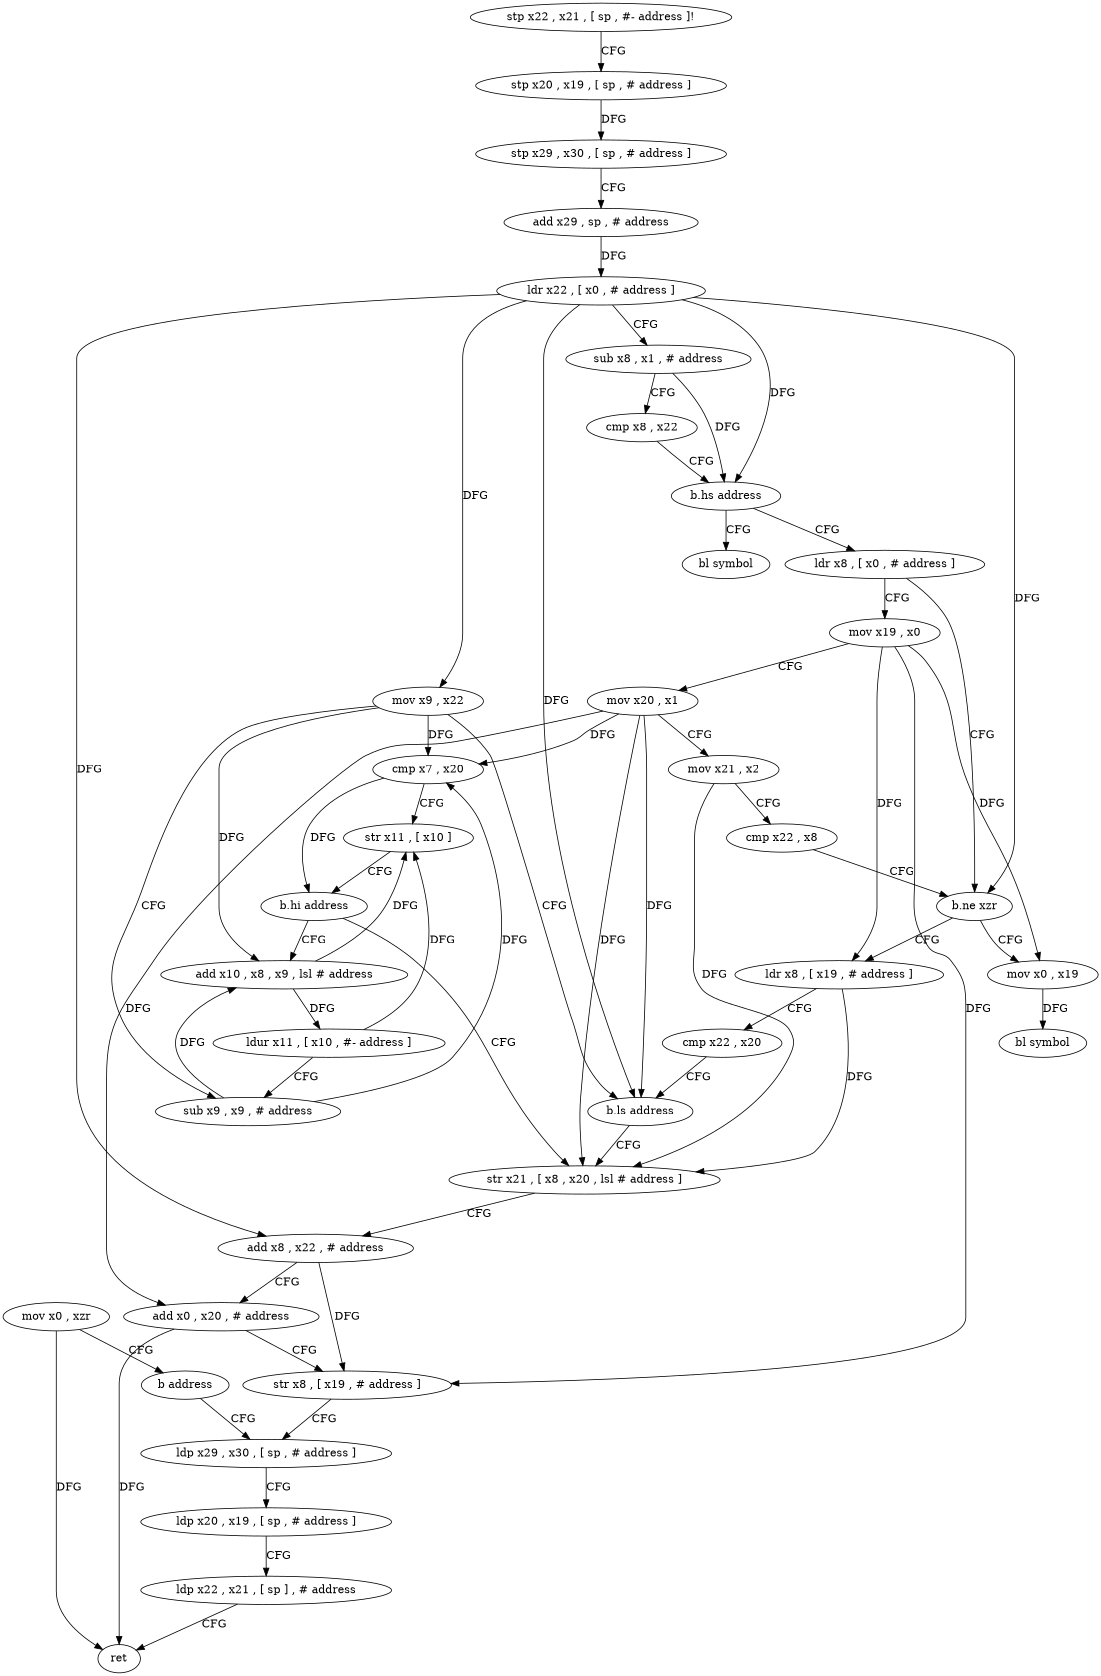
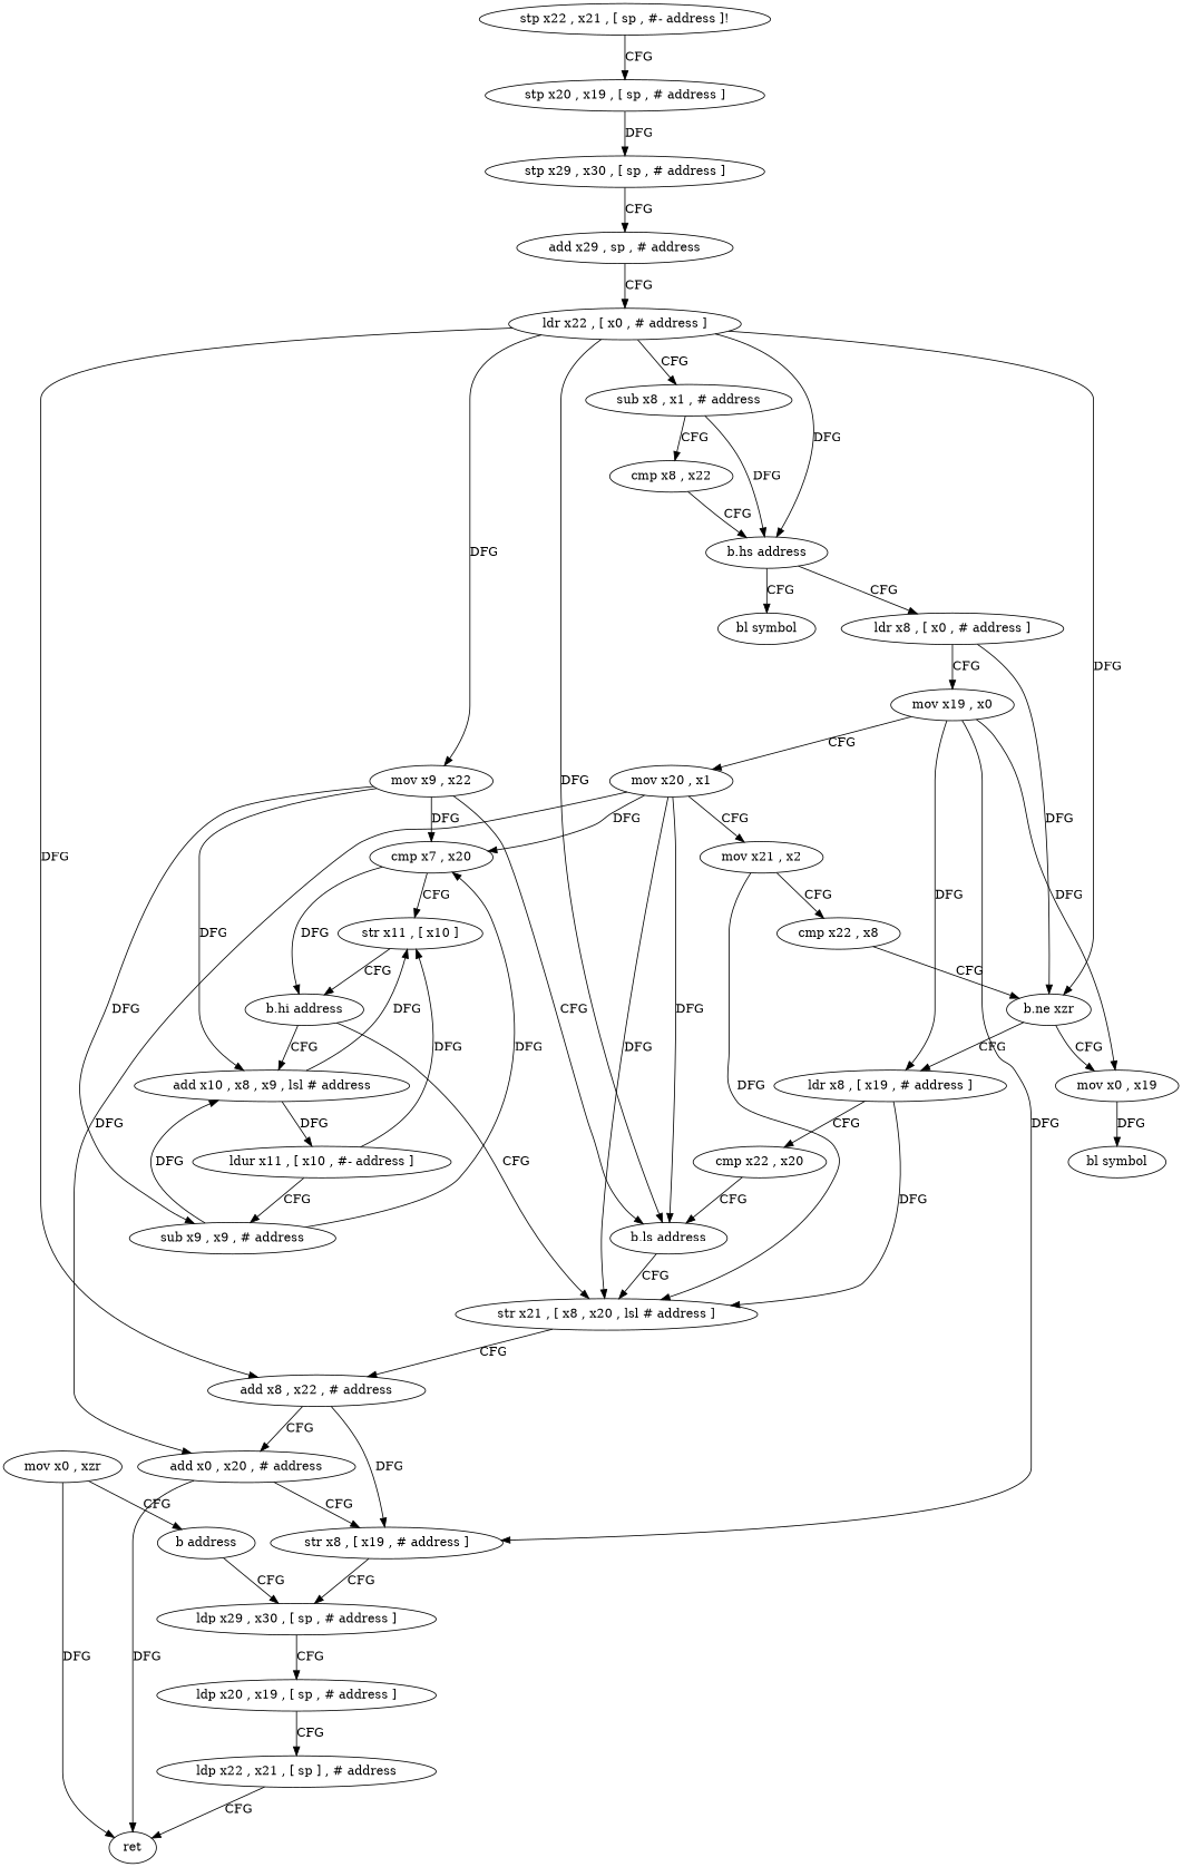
  digraph {
    n1 [label="stp x22 , x21 , [ sp , #- address ]!"]
    n2 [label="stp x20 , x19 , [ sp , # address ]"]
    n3 [label="stp x29 , x30 , [ sp , # address ]"]
    n4 [label="add x29 , sp , # address"]
    n5 [label="ldr x22 , [ x0 , # address ]"]
    n6 [label="sub x8 , x1 , # address"]
    n7 [label="b.hs address"]
    n8 [label="b.ne xzr"]
    n9 [label="b.ls address"]
    n10 [label="mov x9 , x22"]
    n11 [label="add x8 , x22 , # address"]
    n12 [label="cmp x8 , x22"]
    n13 [label="bl symbol"]
    n14 [label="ldr x8 , [ x0 , # address ]"]
    n15 [label="ldr x8 , [ x19 , # address ]"]
    n16 [label="mov x0 , x19"]
    n17 [label="str x21 , [ x8 , x20 , lsl # address ]"]
    n18 [label="cmp x7 , x20"]
    n19 [label="add x10 , x8 , x9 , lsl # address"]
    n20 [label="sub x9 , x9 , # address"]
    n21 [label="str x8 , [ x19 , # address ]"]
    n22 [label="add x0 , x20 , # address"]
    n23 [label="mov x19 , x0"]
    n24 [label="mov x20 , x1"]
    n25 [label="mov x21 , x2"]
    n26 [label="cmp x22 , x20"]
    n27 [label="bl symbol"]
    n28 [label="ldp x29 , x30 , [ sp , # address ]"]
    n29 [label="cmp x22 , x8"]
    n30 [label=ret]
    n31 [label="str x11 , [ x10 ]"]
    n32 [label="b.hi address"]
    n33 [label="ldur x11 , [ x10 , #- address ]"]
    n34 [label="mov x0 , xzr"]
    n35 [label="b address"]
    n36 [label="ldp x20 , x19 , [ sp , # address ]"]
    n37 [label="ldp x22 , x21 , [ sp ] , # address"]
    n1 -> n2 [label=CFG]
    n2 -> n3 [label=DFG]
    n3 -> n4 [label=CFG]
-   n4 -> n5 [label=DFG]
+   n4 -> n5 [label=CFG]
    n5 -> n6 [label=CFG]
    n5 -> n7 [label=DFG]
    n5 -> n8 [label=DFG]
    n5 -> n9 [label=DFG]
    n5 -> n10 [label=DFG]
    n5 -> n11 [label=DFG]
    n6 -> n7 [label=DFG]
    n6 -> n12 [label=CFG]
    n7 -> n13 [label=CFG]
    n7 -> n14 [label=CFG]
    n8 -> n15 [label=CFG]
    n8 -> n16 [label=CFG]
    n9 -> n17 [label=CFG]
    n10 -> n9 [label=CFG]
    n10 -> n18 [label=DFG]
    n10 -> n19 [label=DFG]
-   n10 -> n20 [label=CFG]
+   n10 -> n20 [label=DFG]
    n11 -> n21 [label=DFG]
    n11 -> n22 [label=CFG]
    n12 -> n7 [label=CFG]
-   n14 -> n8 [label=CFG]
+   n14 -> n8 [label=DFG]
    n14 -> n23 [label=CFG]
    n15 -> n17 [label=DFG]
    n15 -> n26 [label=CFG]
    n16 -> n27 [label=DFG]
    n17 -> n11 [label=CFG]
    n18 -> n31 [label=CFG]
    n18 -> n32 [label=DFG]
    n19 -> n31 [label=DFG]
    n19 -> n33 [label=DFG]
    n20 -> n18 [label=DFG]
    n20 -> n19 [label=DFG]
    n21 -> n28 [label=CFG]
    n22 -> n21 [label=CFG]
    n22 -> n30 [label=DFG]
    n23 -> n15 [label=DFG]
    n23 -> n16 [label=DFG]
    n23 -> n21 [label=DFG]
    n23 -> n24 [label=CFG]
    n24 -> n9 [label=DFG]
    n24 -> n17 [label=DFG]
    n24 -> n18 [label=DFG]
    n24 -> n22 [label=DFG]
    n24 -> n25 [label=CFG]
    n25 -> n17 [label=DFG]
    n25 -> n29 [label=CFG]
    n26 -> n9 [label=CFG]
    n28 -> n36 [label=CFG]
    n29 -> n8 [label=CFG]
    n31 -> n32 [label=CFG]
    n32 -> n17 [label=CFG]
    n32 -> n19 [label=CFG]
    n33 -> n20 [label=CFG]
    n33 -> n31 [label=DFG]
    n34 -> n30 [label=DFG]
    n34 -> n35 [label=CFG]
    n35 -> n28 [label=CFG]
    n36 -> n37 [label=CFG]
    n37 -> n30 [label=CFG]
  }
